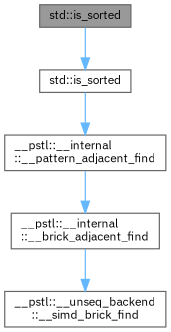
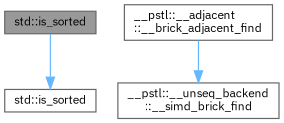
  digraph {
    fontname="IBM Plex Sans"
    rankdir=TB
    node [color=grey40 fillcolor=white fontname="IBM Plex Sans" fontsize=10 shape=box style=filled]
    edge [color=steelblue1 fontname="IBM Plex Sans" fontsize=10 labelfontname=Helvetica labelfontsize=10 style=solid]
    n1 [color=gray40 fillcolor=grey60 fontcolor=black height=0.2 label="std::is_sorted" width=0.4]
    n2 [height=0.2 label="std::is_sorted" width=0.4]
-   n3 [height=0.2 label="__pstl::__internal\l::__pattern_adjacent_find" width=0.4]
-   n4 [height=0.2 label="__pstl::__internal\l::__brick_adjacent_find" width=0.4]
+   n4 [height=0.2 label="__pstl::__adjacent\l::__brick_adjacent_find" width=0.4]
    n5 [height=0.2 label="__pstl::__unseq_backend\l::__simd_brick_find" width=0.4]
    n1 -> n2
-   n2 -> n3
-   n3 -> n4
    n4 -> n5
  }
